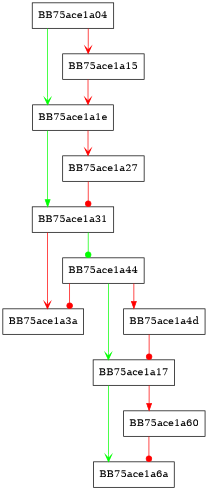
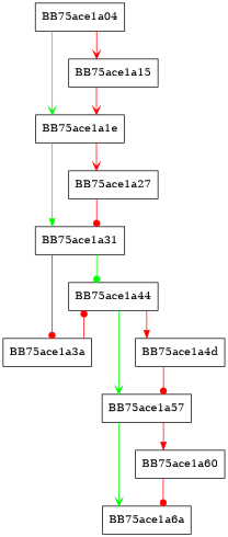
  digraph {
    splines=ortho
    node [shape=box]
    edge [arrowhead=vee color=red]
    BB75ace1a04
    BB75ace1a1e
    BB75ace1a15
    BB75ace1a31
    BB75ace1a27
    BB75ace1a44
    BB75ace1a3a
-   BB75ace1a57 [label=BB75ace1a17]
+   BB75ace1a57
    BB75ace1a4d
    BB75ace1a6a
    BB75ace1a60
    BB75ace1a04 -> BB75ace1a1e [color=green]
    BB75ace1a04 -> BB75ace1a15
    BB75ace1a1e -> BB75ace1a31 [arrowhead=normal color=green]
    BB75ace1a1e -> BB75ace1a27
    BB75ace1a15 -> BB75ace1a1e
    BB75ace1a31 -> BB75ace1a44 [arrowhead=dot color=green]
-   BB75ace1a31 -> BB75ace1a3a
+   BB75ace1a31 -> BB75ace1a3a [arrowhead=dot]
    BB75ace1a27 -> BB75ace1a31 [arrowhead=dot]
    BB75ace1a44 -> BB75ace1a57 [color=green]
    BB75ace1a44 -> BB75ace1a4d [arrowhead=normal]
-   BB75ace1a44 -> BB75ace1a3a [arrowhead=dot]
+   BB75ace1a3a -> BB75ace1a44 [arrowhead=dot]
    BB75ace1a57 -> BB75ace1a6a [color=green]
    BB75ace1a57 -> BB75ace1a60 [arrowhead=normal]
    BB75ace1a4d -> BB75ace1a57 [arrowhead=dot]
    BB75ace1a60 -> BB75ace1a6a [arrowhead=dot]
  }
